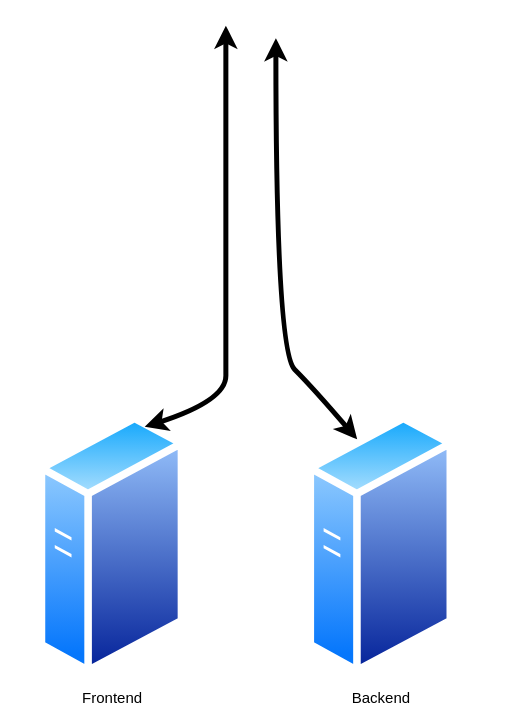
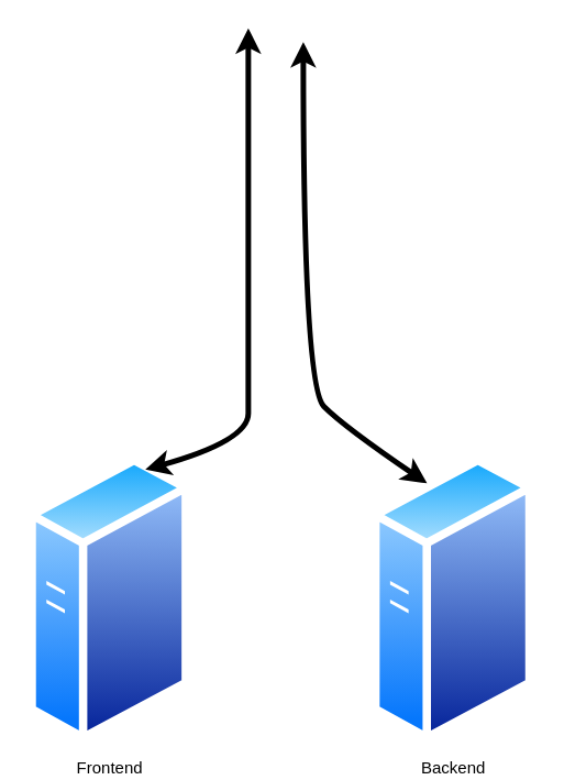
  <mxCell id="0" />
  <mxCell id="1" parent="0" />
- <mxCell id="2" value="Frontend" style="aspect=fixed;perimeter=ellipsePerimeter;html=1;align=center;shadow=0;dashed=0;spacingTop=3;image;image=img/lib/active_directory/generic_server.svg;imageBackground=none;" vertex="1" parent="1"><mxGeometry x="30" y="330" width="118" height="210.71" as="geometry" /></mxCell>
- <mxCell id="3" value="Backend" style="aspect=fixed;perimeter=ellipsePerimeter;html=1;align=center;shadow=0;dashed=0;spacingTop=3;image;image=img/lib/active_directory/generic_server.svg;" vertex="1" parent="1"><mxGeometry x="245" y="330" width="118" height="210.71" as="geometry" /></mxCell>
+ <mxCell id="2" value="Frontend" style="aspect=fixed;perimeter=ellipsePerimeter;html=1;align=center;shadow=0;dashed=0;spacingTop=3;image;image=img/lib/active_directory/generic_server.svg;imageBackground=none;" vertex="1" parent="1"><mxGeometry x="20" y="330" width="118" height="210.71" as="geometry" /></mxCell>
+ <mxCell id="3" value="Backend" style="aspect=fixed;perimeter=ellipsePerimeter;html=1;align=center;shadow=0;dashed=0;spacingTop=3;image;image=img/lib/active_directory/generic_server.svg;" vertex="1" parent="1"><mxGeometry x="270" y="330" width="118" height="210.71" as="geometry" /></mxCell>
  <mxCell id="4" value="" style="curved=1;endArrow=classic;html=1;exitX=0.75;exitY=0;exitDx=0;exitDy=0;strokeWidth=4;startArrow=classic;startFill=1;" edge="1" parent="1" source="2"><mxGeometry width="50" height="50" relative="1" as="geometry"><mxPoint x="180" y="330" as="sourcePoint" /><mxPoint x="180" y="20" as="targetPoint" /><Array as="points"><mxPoint x="180" y="320" /><mxPoint x="180" y="280" /></Array></mxGeometry></mxCell>
  <mxCell id="5" value="" style="curved=1;endArrow=classic;html=1;exitX=0.339;exitY=0.099;exitDx=0;exitDy=0;strokeWidth=4;startArrow=classic;startFill=1;exitPerimeter=0;" edge="1" parent="1" source="3"><mxGeometry width="50" height="50" relative="1" as="geometry"><mxPoint x="115.097" y="350.867" as="sourcePoint" /><mxPoint x="220" y="30" as="targetPoint" /><Array as="points"><mxPoint x="250" y="310" /><mxPoint x="220" y="280" /></Array></mxGeometry></mxCell>
